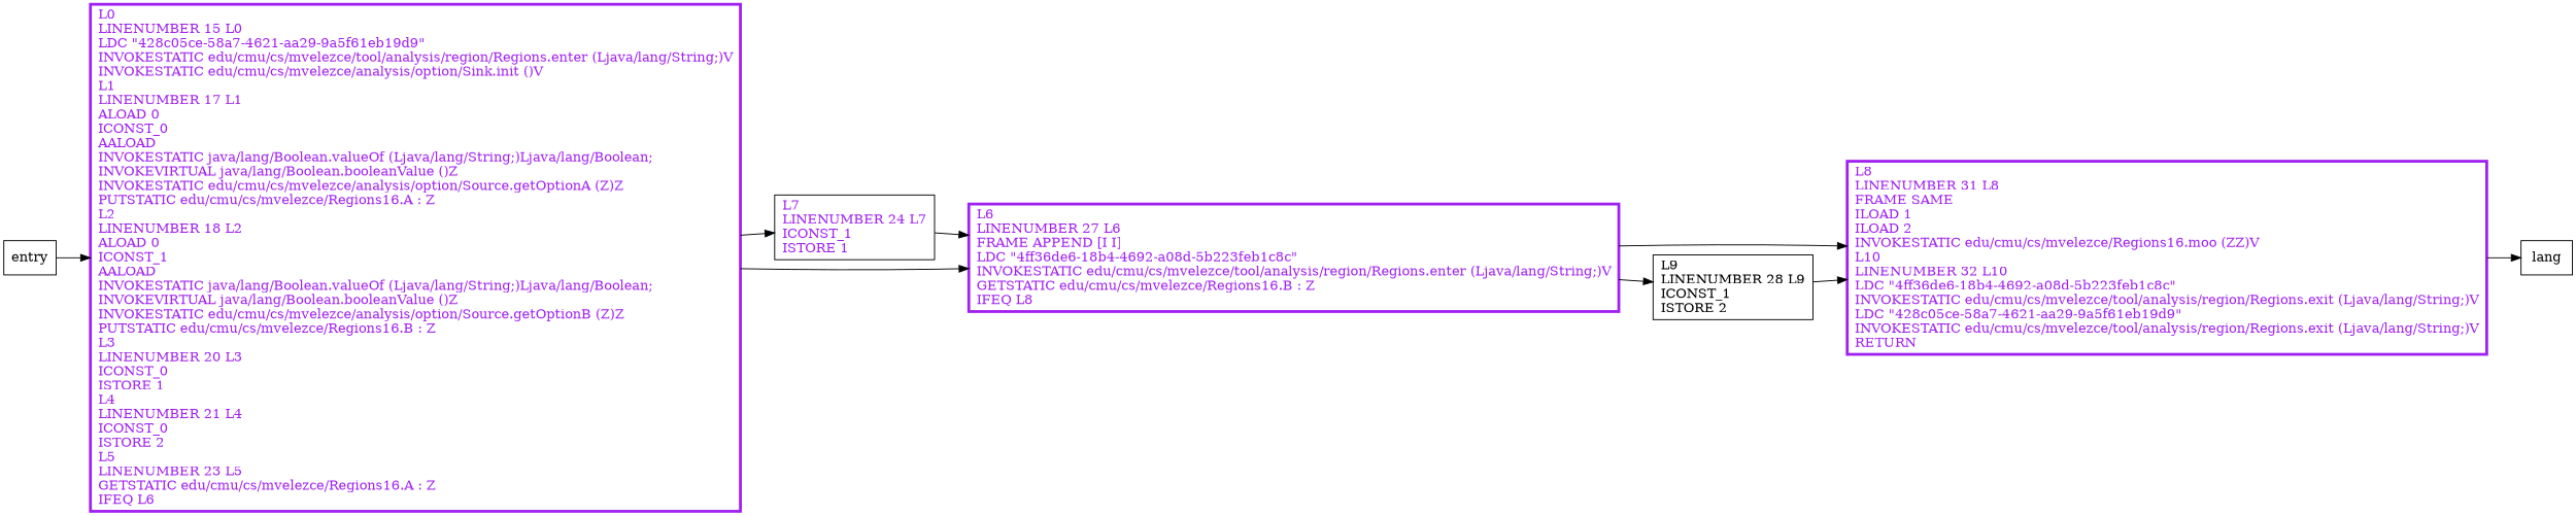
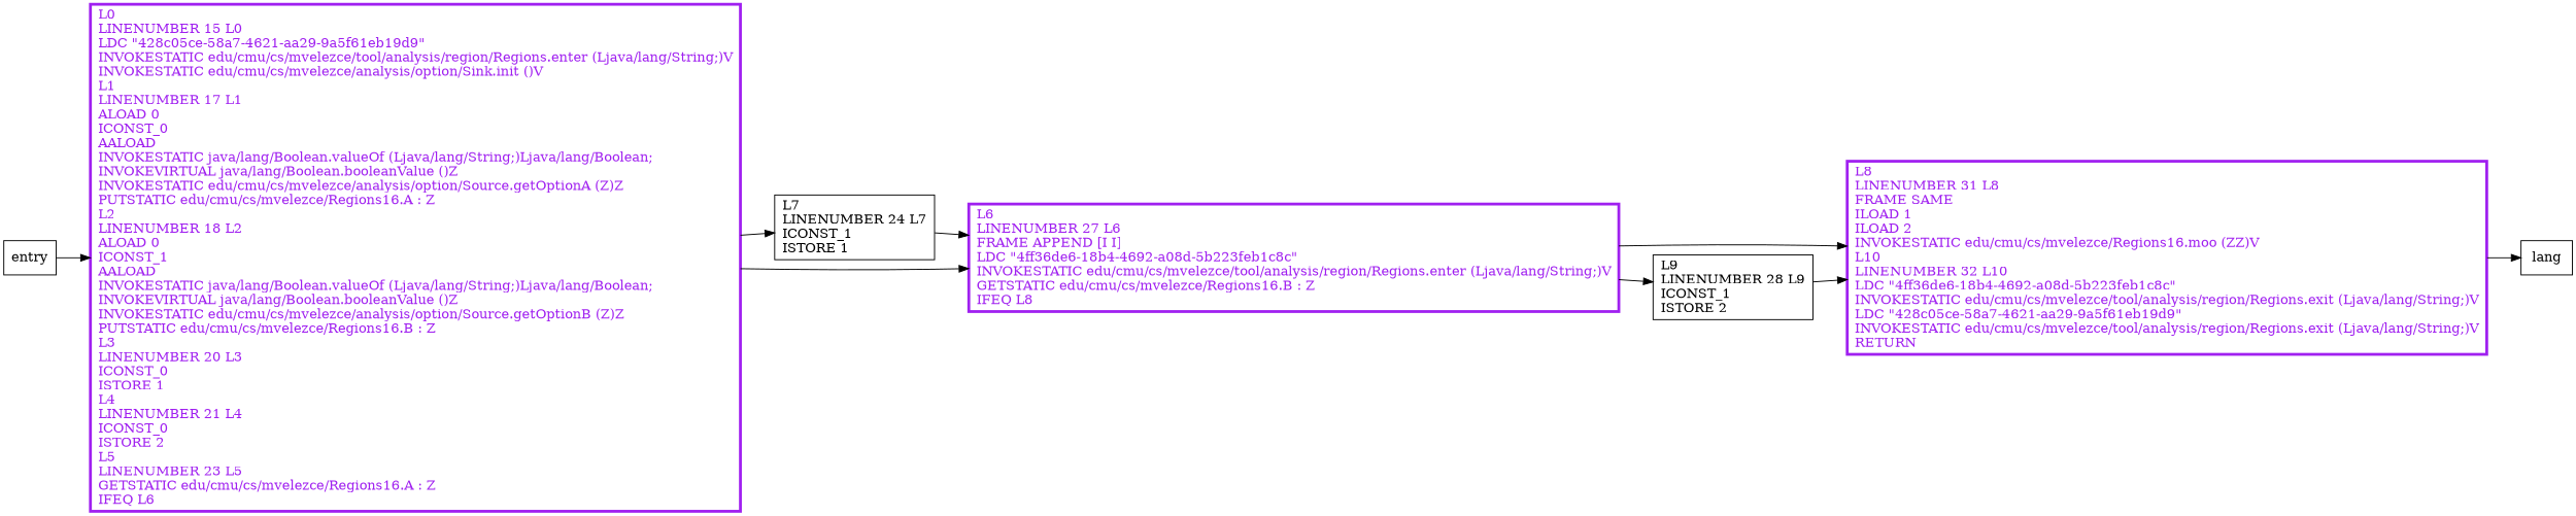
  digraph {
    rankdir=LR
    node [shape=record]
    n1 [color=purple fontcolor=purple label="L8\lLINENUMBER 31 L8\lFRAME SAME\lILOAD 1\lILOAD 2\lINVOKESTATIC edu/cmu/cs/mvelezce/Regions16.moo (ZZ)V\lL10\lLINENUMBER 32 L10\lLDC \"4ff36de6-18b4-4692-a08d-5b223feb1c8c\"\lINVOKESTATIC edu/cmu/cs/mvelezce/tool/analysis/region/Regions.exit (Ljava/lang/String;)V\lLDC \"428c05ce-58a7-4621-aa29-9a5f61eb19d9\"\lINVOKESTATIC edu/cmu/cs/mvelezce/tool/analysis/region/Regions.exit (Ljava/lang/String;)V\lRETURN\l" penwidth=3]
    n2 [label=lang]
    n3 [color=purple fontcolor=purple label="L0\lLINENUMBER 15 L0\lLDC \"428c05ce-58a7-4621-aa29-9a5f61eb19d9\"\lINVOKESTATIC edu/cmu/cs/mvelezce/tool/analysis/region/Regions.enter (Ljava/lang/String;)V\lINVOKESTATIC edu/cmu/cs/mvelezce/analysis/option/Sink.init ()V\lL1\lLINENUMBER 17 L1\lALOAD 0\lICONST_0\lAALOAD\lINVOKESTATIC java/lang/Boolean.valueOf (Ljava/lang/String;)Ljava/lang/Boolean;\lINVOKEVIRTUAL java/lang/Boolean.booleanValue ()Z\lINVOKESTATIC edu/cmu/cs/mvelezce/analysis/option/Source.getOptionA (Z)Z\lPUTSTATIC edu/cmu/cs/mvelezce/Regions16.A : Z\lL2\lLINENUMBER 18 L2\lALOAD 0\lICONST_1\lAALOAD\lINVOKESTATIC java/lang/Boolean.valueOf (Ljava/lang/String;)Ljava/lang/Boolean;\lINVOKEVIRTUAL java/lang/Boolean.booleanValue ()Z\lINVOKESTATIC edu/cmu/cs/mvelezce/analysis/option/Source.getOptionB (Z)Z\lPUTSTATIC edu/cmu/cs/mvelezce/Regions16.B : Z\lL3\lLINENUMBER 20 L3\lICONST_0\lISTORE 1\lL4\lLINENUMBER 21 L4\lICONST_0\lISTORE 2\lL5\lLINENUMBER 23 L5\lGETSTATIC edu/cmu/cs/mvelezce/Regions16.A : Z\lIFEQ L6\l" penwidth=3]
-   n4 [label="L7\lLINENUMBER 24 L7\lICONST_1\lISTORE 1\l" fontcolor=purple]
+   n4 [label="L7\lLINENUMBER 24 L7\lICONST_1\lISTORE 1\l"]
    n5 [color=purple fontcolor=purple label="L6\lLINENUMBER 27 L6\lFRAME APPEND [I I]\lLDC \"4ff36de6-18b4-4692-a08d-5b223feb1c8c\"\lINVOKESTATIC edu/cmu/cs/mvelezce/tool/analysis/region/Regions.enter (Ljava/lang/String;)V\lGETSTATIC edu/cmu/cs/mvelezce/Regions16.B : Z\lIFEQ L8\l" penwidth=3]
    n6 [label="L9\lLINENUMBER 28 L9\lICONST_1\lISTORE 2\l"]
    entry
    n1 -> n2
    n3 -> n4
    n3 -> n5
    n4 -> n5
    n5 -> n1
    n5 -> n6
    n6 -> n1
    entry -> n3
  }
